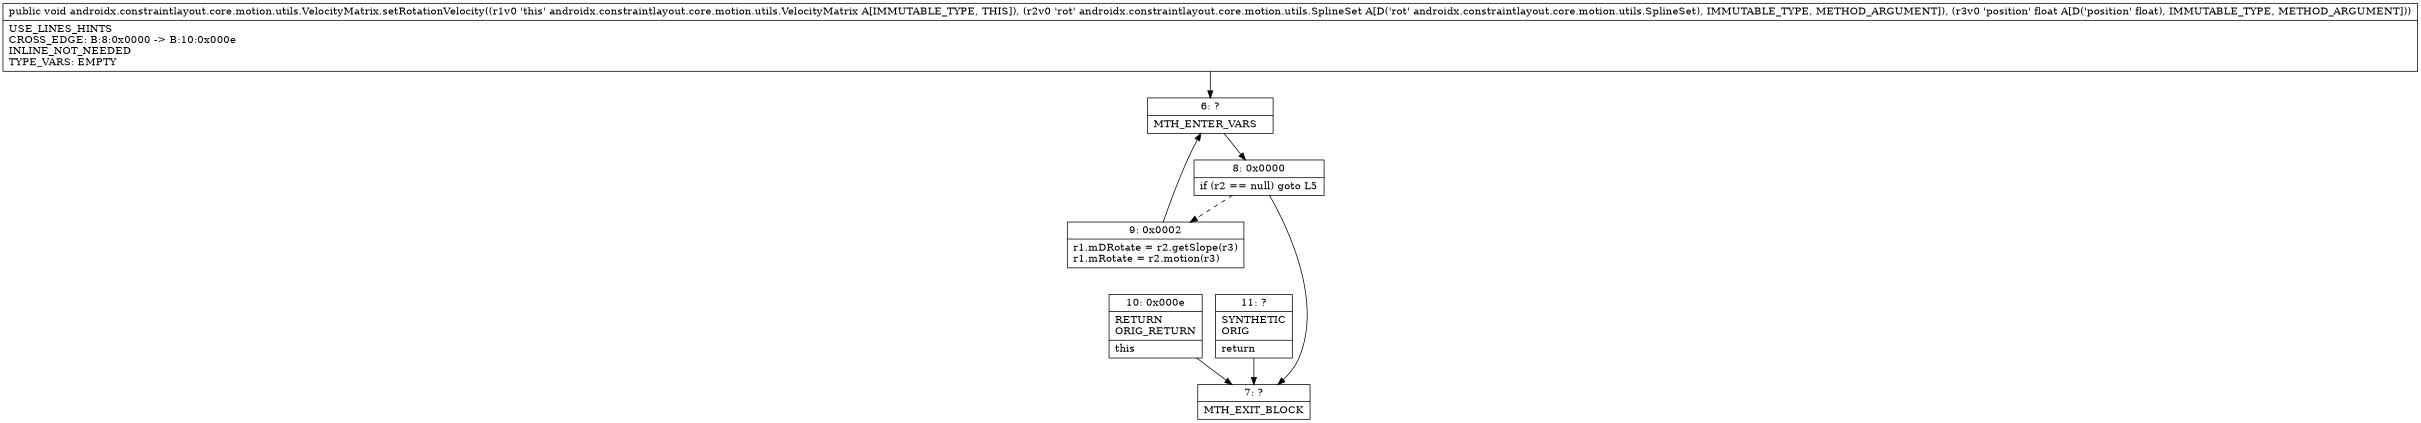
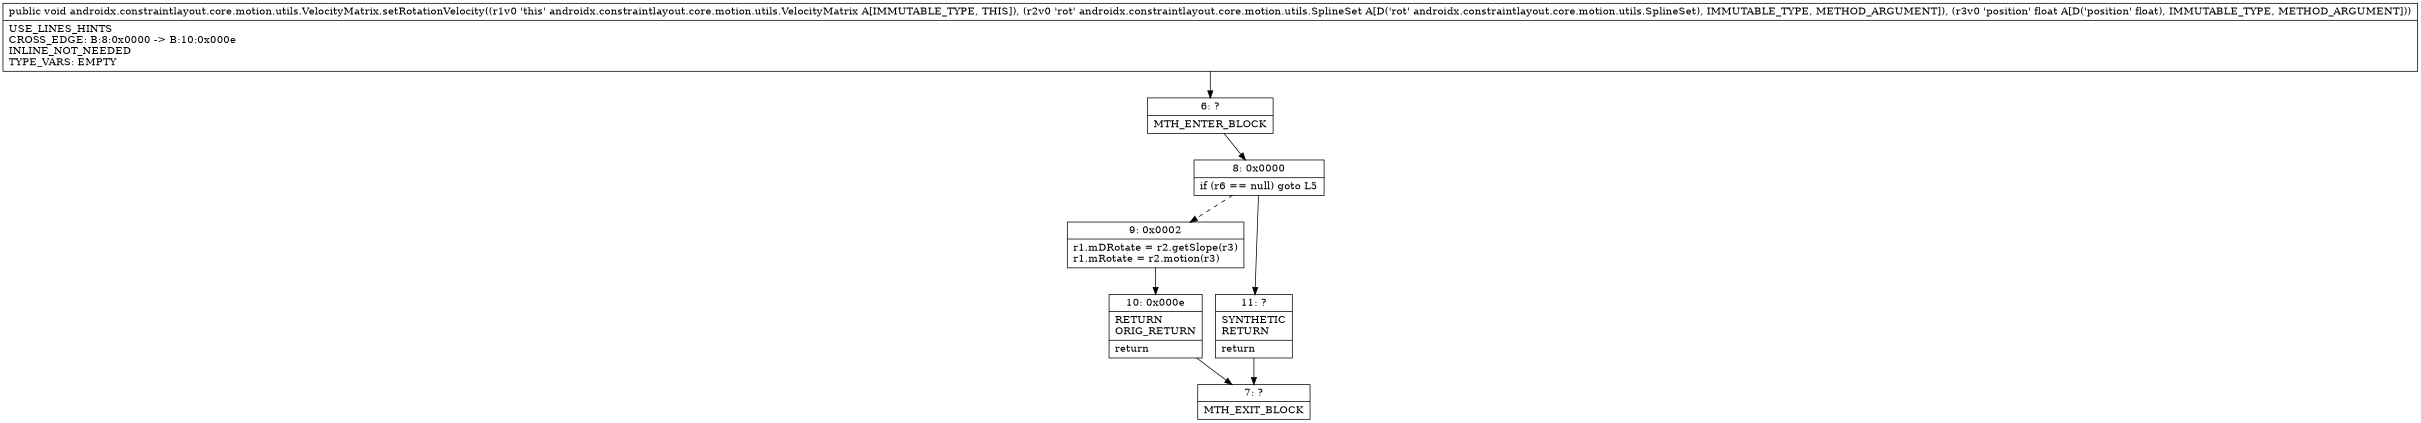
  digraph {
    node [shape=record]
-   n1 [label="{6\:\ ?|MTH_ENTER_VARS\l}"]
-   n2 [label="{8\:\ 0x0000|if (r2 == null) goto L5\l}"]
+   n1 [label="{6\:\ ?|MTH_ENTER_BLOCK\l}"]
+   n2 [label="{8\:\ 0x0000|if (r6 == null) goto L5\l}"]
    n3 [label="{9\:\ 0x0002|r1.mDRotate = r2.getSlope(r3)\lr1.mRotate = r2.motion(r3)\l}"]
-   n4 [label="{11\:\ ?|SYNTHETIC\lORIG\l|return\l}"]
-   n5 [label="{10\:\ 0x000e|RETURN\lORIG_RETURN\l|this\l}"]
+   n4 [label="{11\:\ ?|SYNTHETIC\lRETURN\l|return\l}"]
+   n5 [label="{10\:\ 0x000e|RETURN\lORIG_RETURN\l|return\l}"]
    n6 [label="{7\:\ ?|MTH_EXIT_BLOCK\l}"]
    n7 [label="{public void androidx.constraintlayout.core.motion.utils.VelocityMatrix.setRotationVelocity((r1v0 'this' androidx.constraintlayout.core.motion.utils.VelocityMatrix A[IMMUTABLE_TYPE, THIS]), (r2v0 'rot' androidx.constraintlayout.core.motion.utils.SplineSet A[D('rot' androidx.constraintlayout.core.motion.utils.SplineSet), IMMUTABLE_TYPE, METHOD_ARGUMENT]), (r3v0 'position' float A[D('position' float), IMMUTABLE_TYPE, METHOD_ARGUMENT]))  | USE_LINES_HINTS\lCROSS_EDGE: B:8:0x0000 \-\> B:10:0x000e\lINLINE_NOT_NEEDED\lTYPE_VARS: EMPTY\l}"]
    n1 -> n2
    n2 -> n3 [style=dashed]
-   n2 -> n6
-   n3 -> n1
+   n2 -> n4
+   n3 -> n5
    n4 -> n6
    n5 -> n6
    n7 -> n1
  }
